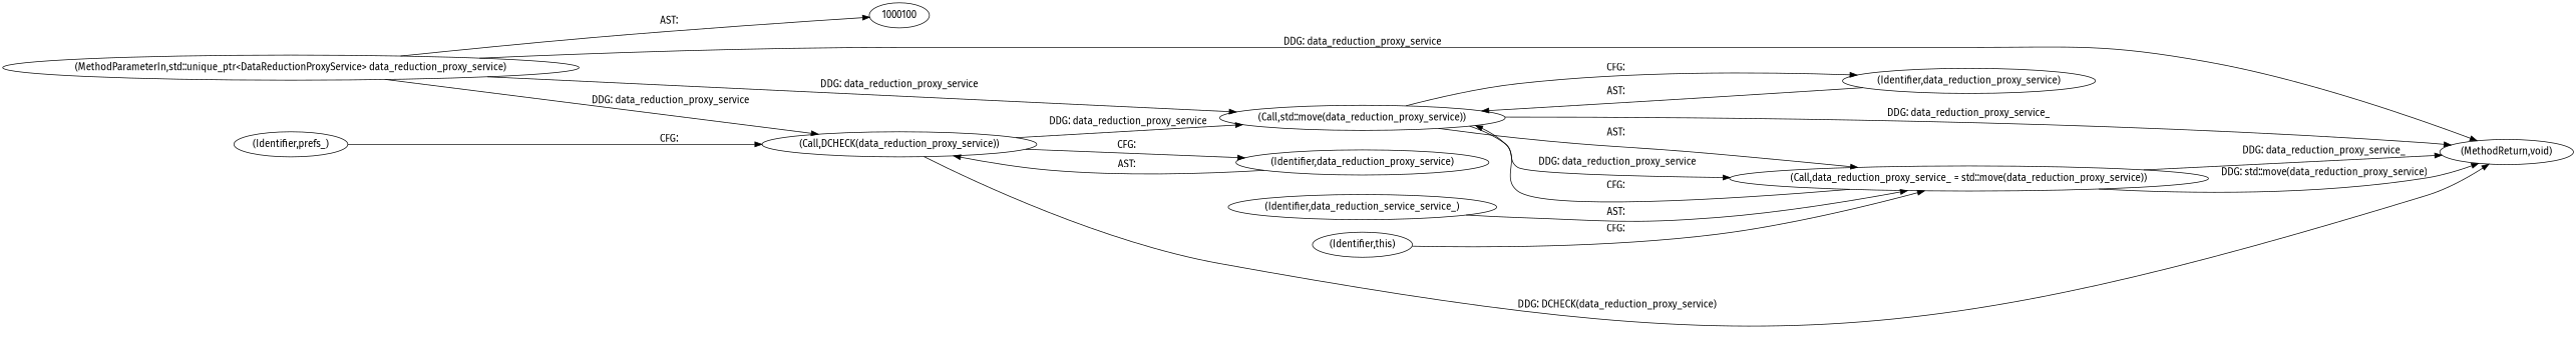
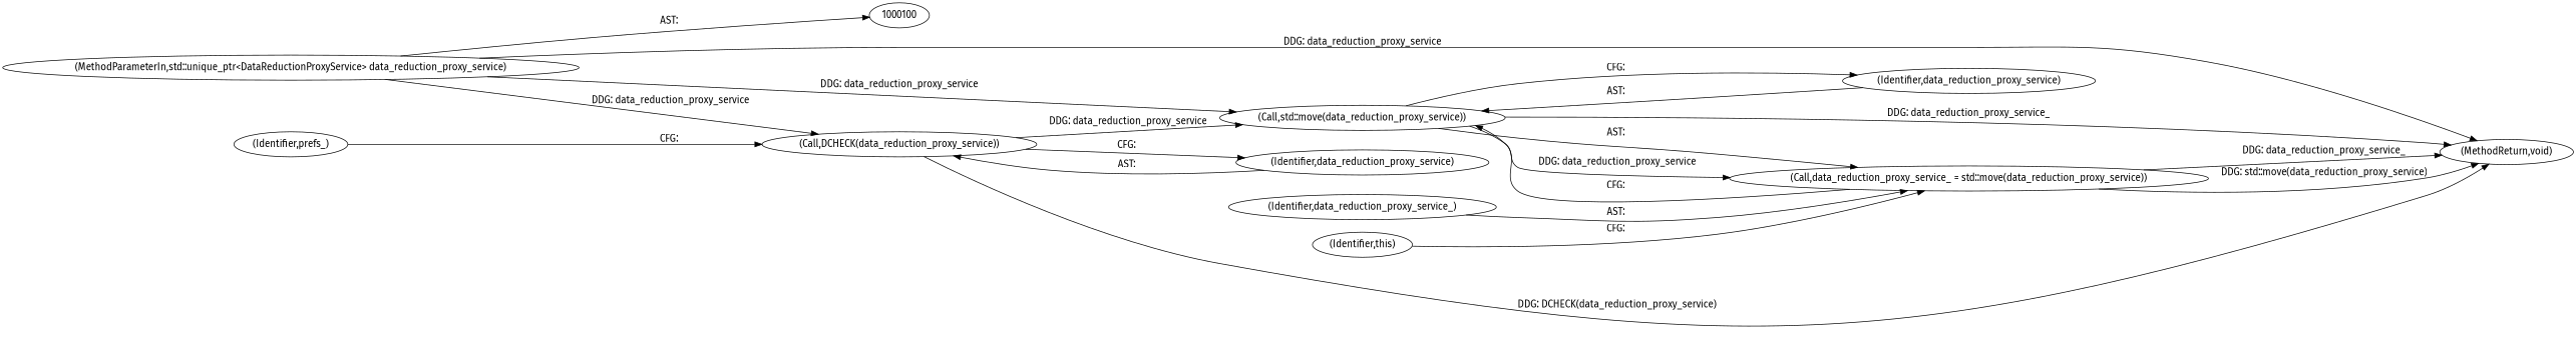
  digraph {
    fontname="Fira Sans"
    rankdir=LR
    node [fontname="Fira Sans"]
    edge [fontname="Fira Sans"]
    n1 [label="(Call,std::move(data_reduction_proxy_service))"]
    n2 [label="(Call,data_reduction_proxy_service_ = std::move(data_reduction_proxy_service))"]
    n3 [label="(Identifier,data_reduction_proxy_service)"]
    n4 [label="(MethodReturn,void)"]
    n5 [label="(Call,DCHECK(data_reduction_proxy_service))"]
    n6 [label="(Identifier,data_reduction_proxy_service)"]
    n7 [label="(MethodParameterIn,std::unique_ptr<DataReductionProxyService> data_reduction_proxy_service)"]
    1000100
    n9 [label="(Identifier,prefs_)"]
-   n10 [label="(Identifier,data_reduction_service_service_)"]
+   n10 [label="(Identifier,data_reduction_proxy_service_)"]
    n11 [label="(Identifier,this)"]
    n1 -> n2 [label="AST: "]
    n1 -> n2 [label="DDG: data_reduction_proxy_service"]
    n1 -> n3 [label="CFG: "]
    n1 -> n4 [label="DDG: data_reduction_proxy_service_"]
    n2 -> n1 [label="CFG: "]
    n2 -> n4 [label="DDG: std::move(data_reduction_proxy_service)"]
    n2 -> n4 [label="DDG: data_reduction_proxy_service_"]
    n3 -> n1 [label="AST: "]
    n5 -> n1 [label="DDG: data_reduction_proxy_service"]
    n5 -> n4 [label="DDG: DCHECK(data_reduction_proxy_service)"]
    n5 -> n6 [label="CFG: "]
    n6 -> n5 [label="AST: "]
    n7 -> n1 [label="DDG: data_reduction_proxy_service"]
    n7 -> n4 [label="DDG: data_reduction_proxy_service"]
    n7 -> n5 [label="DDG: data_reduction_proxy_service"]
    n7 -> 1000100 [label="AST: "]
    n9 -> n5 [label="CFG: "]
    n10 -> n2 [label="AST: "]
    n11 -> n2 [label="CFG: "]
  }
